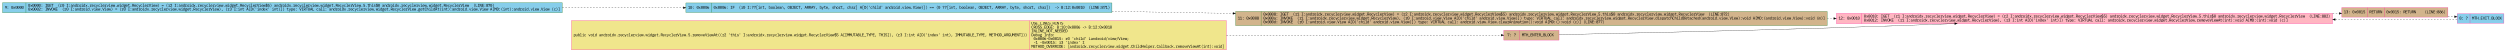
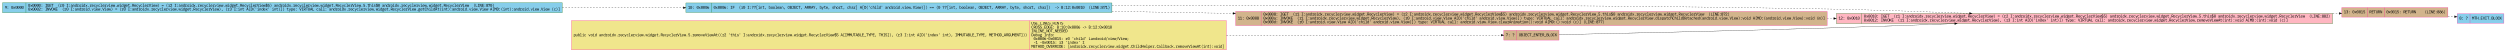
  digraph {
    fontname="IBM Plex Mono"
    rankdir=LR
    node [color=deeppink fillcolor=tan fontname="IBM Plex Mono" shape=record style=filled]
    edge [fontname="IBM Plex Mono" style=dashed]
-   n1 [label="{7\:\ ?|MTH_ENTER_BLOCK\l}"]
-   n2 [fillcolor=lightpink label="{12\:\ 0x0010|0x0010: IGET  (r1 I:androidx.recyclerview.widget.RecyclerView) = (r2 I:androidx.recyclerview.widget.RecyclerView$5) androidx.recyclerview.widget.RecyclerView.5.this$0 androidx.recyclerview.widget.RecyclerView  (LINE:882)\l0x0012: INVOKE  (r1 I:androidx.recyclerview.widget.RecyclerView), (r3 I:int A[D('index' int)]) type: VIRTUAL call: androidx.recyclerview.widget.RecyclerView.removeViewAt(int):void A[MD:(int):void (c)]\l}"]
+   n1 [label="{7\:\ ?|OBJECT_ENTER_BLOCK\l}"]
+   n2 [color=darkgreen fillcolor=lightpink label="{12\:\ 0x0010|0x0010: IGET  (r1 I:androidx.recyclerview.widget.RecyclerView) = (r2 I:androidx.recyclerview.widget.RecyclerView$5) androidx.recyclerview.widget.RecyclerView.5.this$0 androidx.recyclerview.widget.RecyclerView  (LINE:882)\l0x0012: INVOKE  (r1 I:androidx.recyclerview.widget.RecyclerView), (r3 I:int A[D('index' int)]) type: VIRTUAL call: androidx.recyclerview.widget.RecyclerView.removeViewAt(int):void A[MD:(int):void (c)]\l}"]
    n3 [color=darkgreen fillcolor=skyblue label="{9\:\ 0x0000|0x0000: IGET  (r0 I:androidx.recyclerview.widget.RecyclerView) = (r2 I:androidx.recyclerview.widget.RecyclerView$5) androidx.recyclerview.widget.RecyclerView.5.this$0 androidx.recyclerview.widget.RecyclerView  (LINE:870)\l0x0002: INVOKE  (r0 I:android.view.View) = (r0 I:androidx.recyclerview.widget.RecyclerView), (r3 I:int A[D('index' int)]) type: VIRTUAL call: androidx.recyclerview.widget.RecyclerView.getChildAt(int):android.view.View A[MD:(int):android.view.View (c)]\l}"]
    n4 [color=darkgreen fillcolor=skyblue label="{10\:\ 0x0006|0x0006: IF  (r0 I:??[int, boolean, OBJECT, ARRAY, byte, short, char] A[D('child' android.view.View)]) == (0 ??[int, boolean, OBJECT, ARRAY, byte, short, char])  \-\> B:12:0x0010  (LINE:871)\l}"]
-   n5 [color=darkgreen label="{11\:\ 0x0008|0x0008: IGET  (r1 I:androidx.recyclerview.widget.RecyclerView) = (r2 I:androidx.recyclerview.widget.RecyclerView$5) androidx.recyclerview.widget.RecyclerView.5.this$0 androidx.recyclerview.widget.RecyclerView  (LINE:872)\l0x000a: INVOKE  (r1 I:androidx.recyclerview.widget.RecyclerView), (r0 I:android.view.View A[D('child' android.view.View)]) type: VIRTUAL call: androidx.recyclerview.widget.RecyclerView.dispatchChildDetached(android.view.View):void A[MD:(android.view.View):void (m)]\l0x000d: INVOKE  (r0 I:android.view.View A[D('child' android.view.View)]) type: VIRTUAL call: android.view.View.clearAnimation():void A[MD:():void (c)] (LINE:877)\l}"]
+   n5 [label="{11\:\ 0x0008|0x0008: IGET  (r1 I:androidx.recyclerview.widget.RecyclerView) = (r2 I:androidx.recyclerview.widget.RecyclerView$5) androidx.recyclerview.widget.RecyclerView.5.this$0 androidx.recyclerview.widget.RecyclerView  (LINE:872)\l0x000a: INVOKE  (r1 I:androidx.recyclerview.widget.RecyclerView), (r0 I:android.view.View A[D('child' android.view.View)]) type: VIRTUAL call: androidx.recyclerview.widget.RecyclerView.dispatchChildDetached(android.view.View):void A[MD:(android.view.View):void (m)]\l0x000d: INVOKE  (r0 I:android.view.View A[D('child' android.view.View)]) type: VIRTUAL call: android.view.View.clearAnimation():void A[MD:():void (c)] (LINE:877)\l}"]
    n6 [label="{13\:\ 0x0015|RETURN\l|0x0015: RETURN    (LINE:886)\l}"]
    n7 [fillcolor=skyblue label="{8\:\ ?|MTH_EXIT_BLOCK\l}"]
    n8 [fillcolor=khaki label="{public void androidx.recyclerview.widget.RecyclerView.5.removeViewAt((r2 'this' I:androidx.recyclerview.widget.RecyclerView$5 A[IMMUTABLE_TYPE, THIS]), (r3 I:int A[D('index' int), IMMUTABLE_TYPE, METHOD_ARGUMENT]))  | USE_LINES_HINTS\lCROSS_EDGE: B:10:0x0006 \-\> B:12:0x0010\lINLINE_NOT_NEEDED\lDebug Info:\l  0x0006\-0x0015: r0 'child' Landroid\/view\/View;\l  \-1 \-0x0015: r3 'index' I\lMETHOD_OVERRIDE: [androidx.recyclerview.widget.ChildHelper.Callback.removeViewAt(int):void]\l}"]
    n1 -> n2 [style=solid]
    n2 -> n6
    n3 -> n4
-   n7 -> n2
+   n4 -> n2
    n4 -> n5
    n5 -> n2
    n6 -> n7
    n8 -> n1
  }
